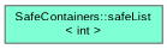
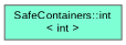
  digraph {
    rankdir=LR
    fontname="Liberation Sans"
-   n1 [color=gray40 fillcolor=aquamarine fontname="Liberation Sans" fontsize=10 height=0.2 label="SafeContainers::safeList\l\< int \>" shape=record style=filled width=0.4]
+   n1 [color=gray40 fillcolor=aquamarine fontname="Liberation Sans" fontsize=10 height=0.2 label="SafeContainers::int\l\< int \>" shape=record style=filled width=0.4]
  }
